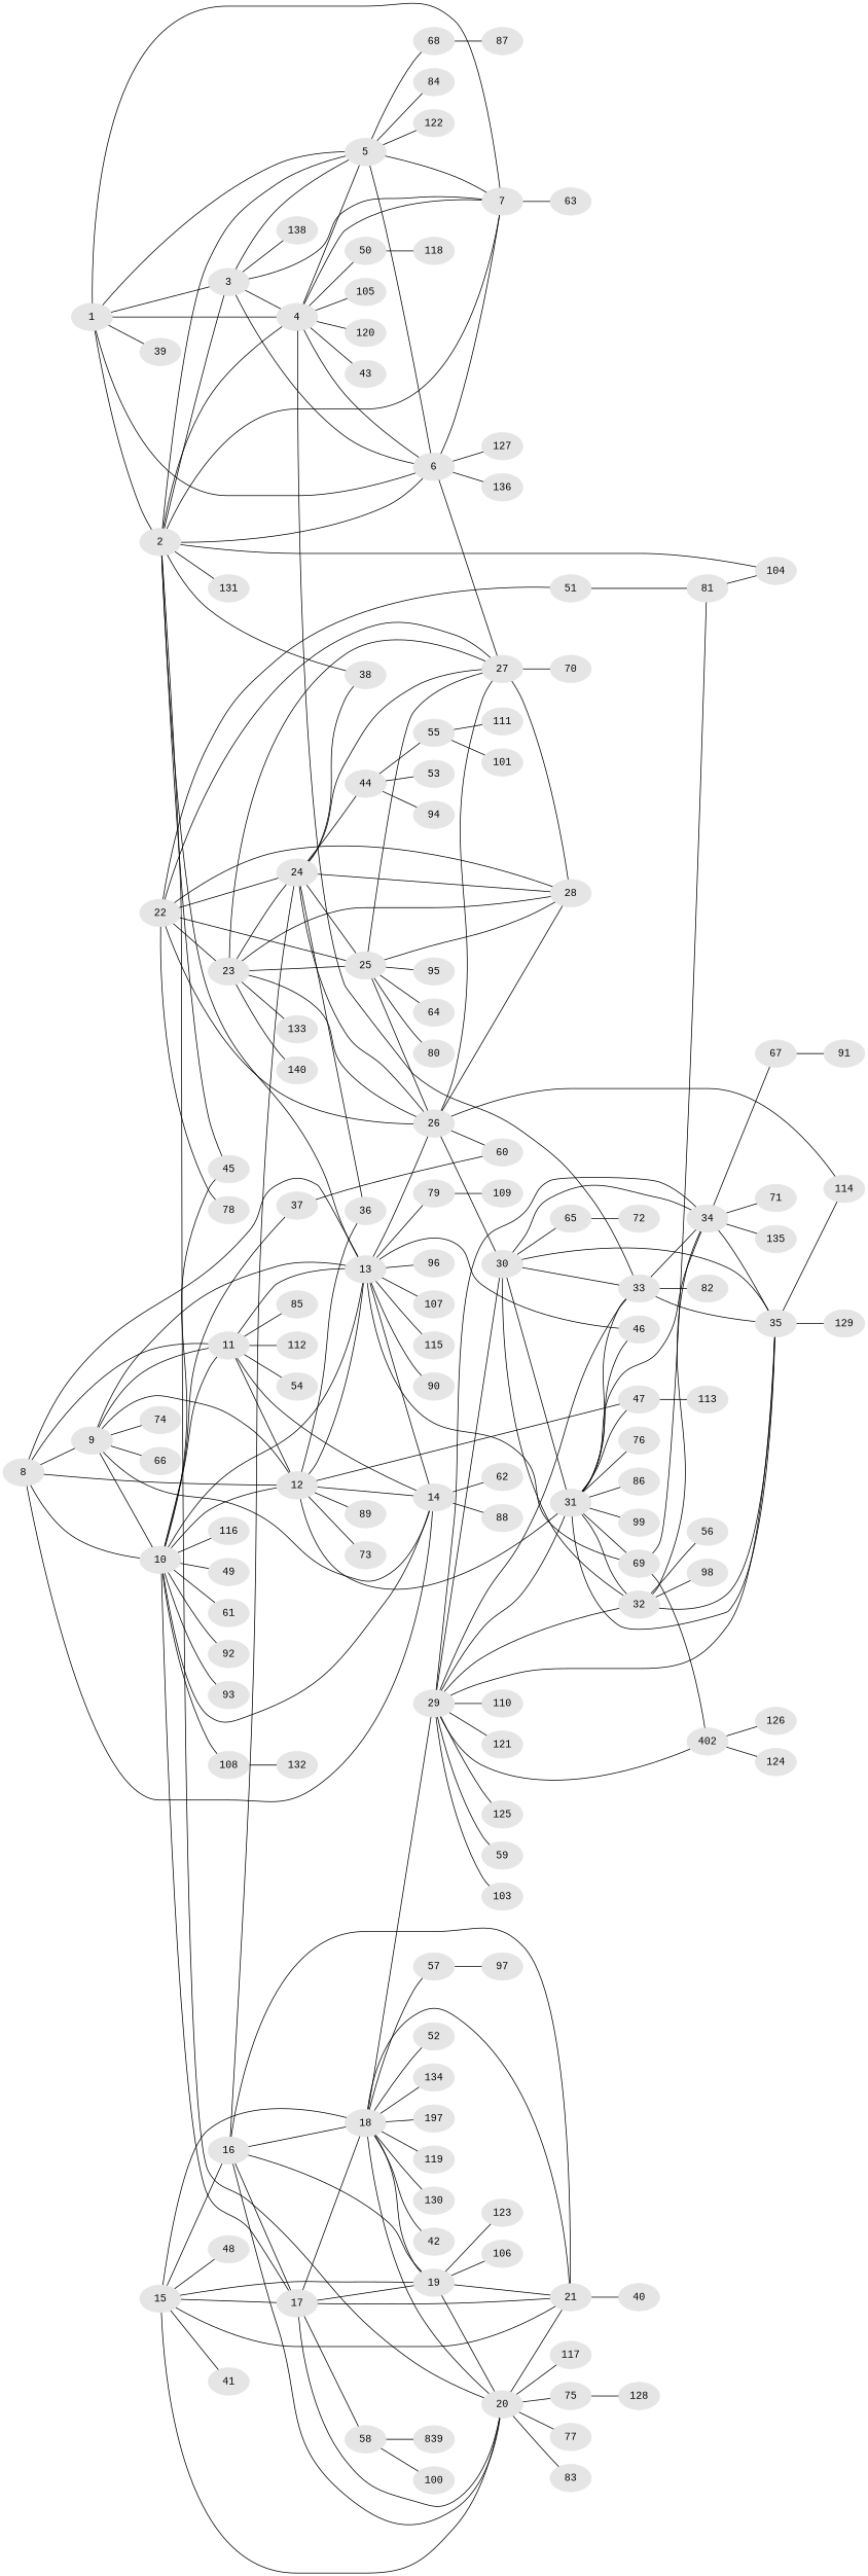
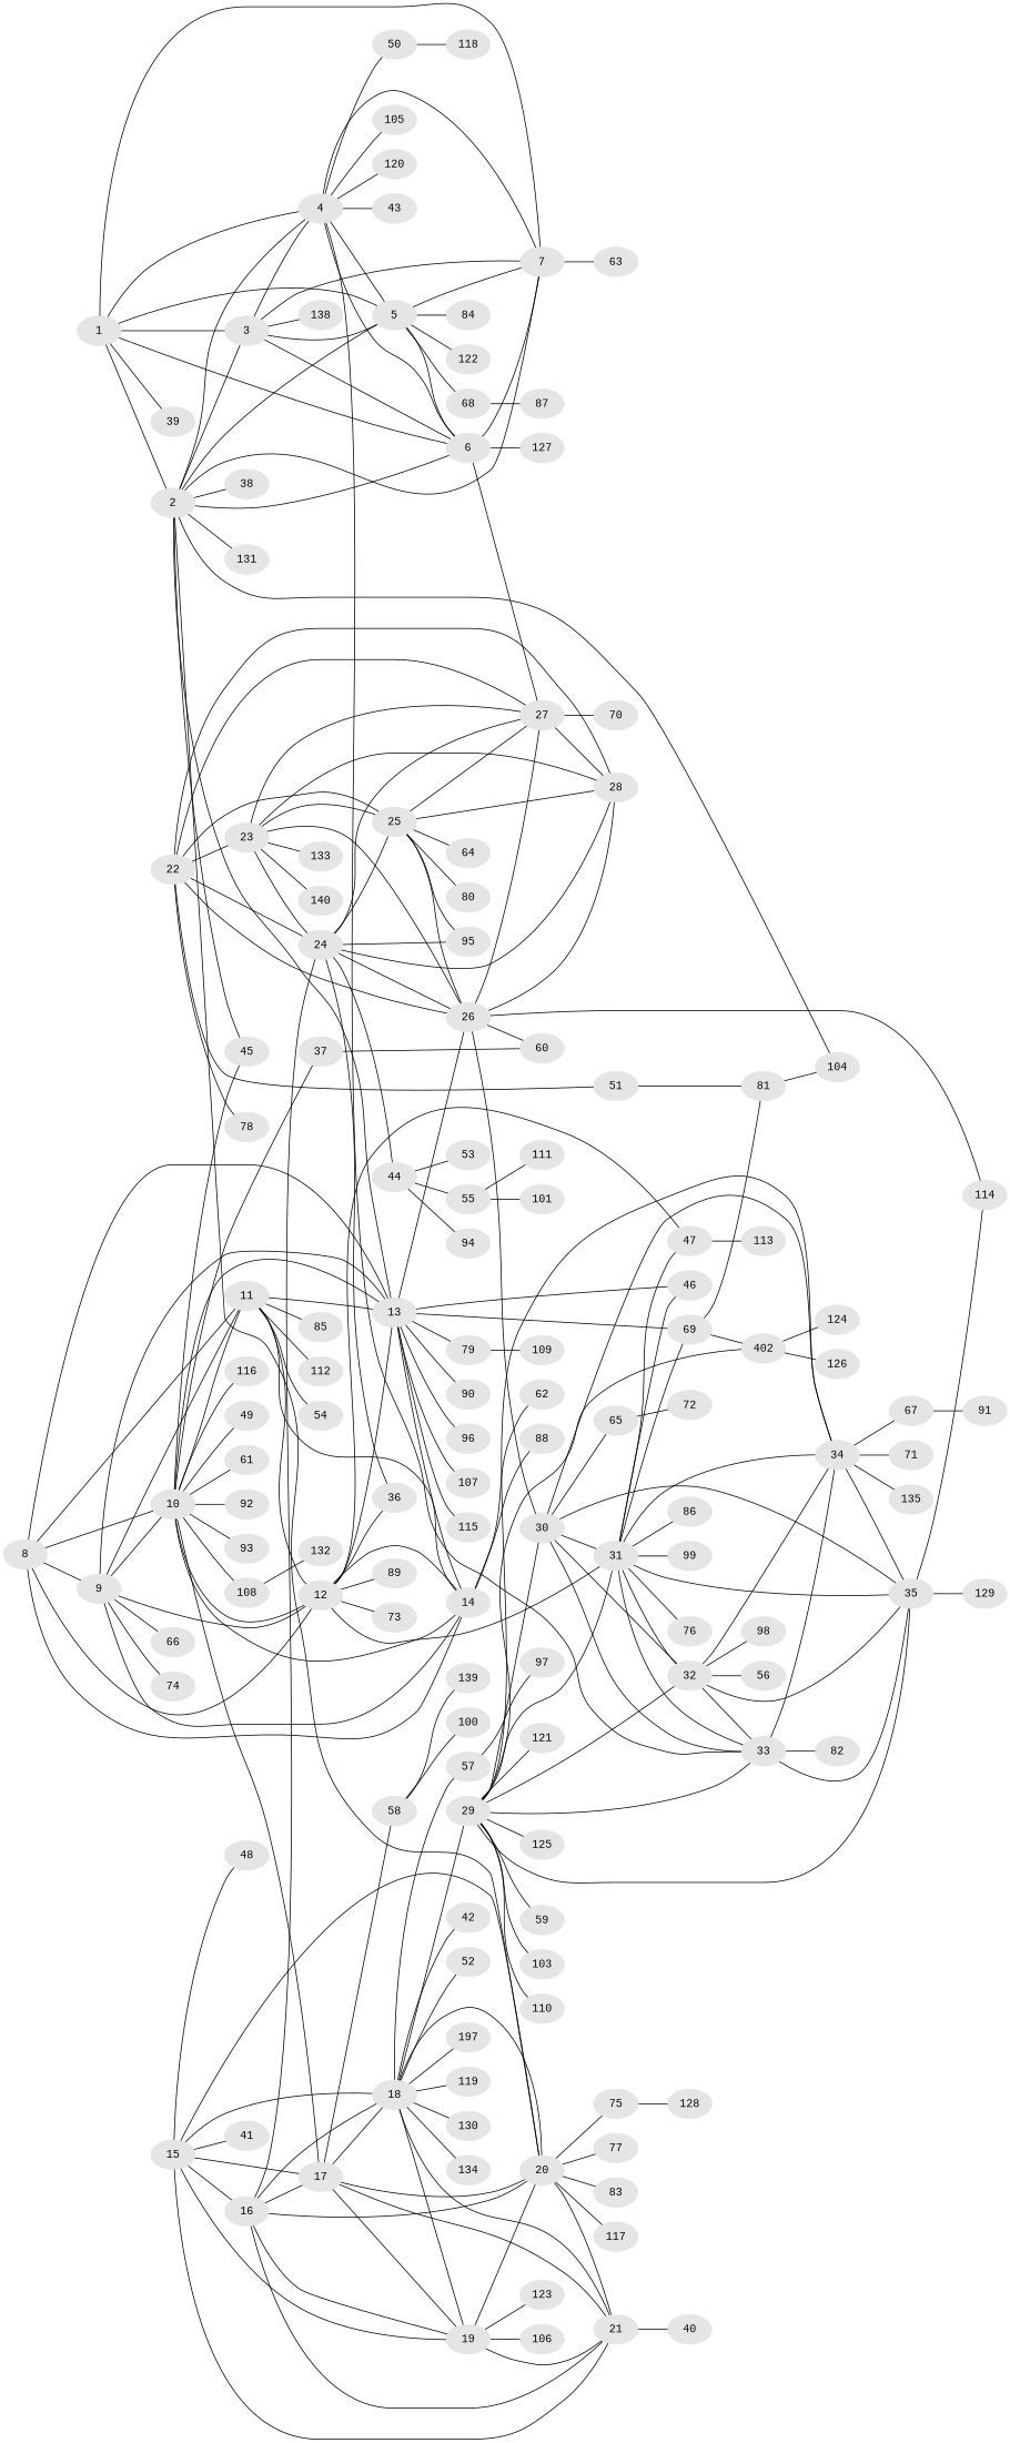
  graph {
    fontname="Liberation Mono"
    rankdir=LR
    node [color=gray90 fontname="Liberation Mono" style=filled]
    edge [fontname="Liberation Mono"]
    1
    2
    3
    4
    5
    6
    7
    39
    13
    20
    38
    45
    104
    131
    138
    33
    43
    50
    105
    120
    68
    84
    122
    27
    127
-   136
    63
    14
    26
    46
    69
    79
    90
    96
    107
    115
    21
    75
    77
    83
    117
    34
    35
    82
    118
    87
    28
    70
    8
    9
    10
    11
    12
    66
    74
    17
    37
    49
    61
    92
    93
    108
    116
    54
    85
    112
    31
    36
    47
    73
    89
    62
    88
    18
    19
    58
    60
    132
    32
    76
    86
    99
    113
    30
    114
    n86 [label=402]
    81
    109
    15
    16
    41
    48
    24
    29
    42
    52
    57
    119
    130
    134
    n101 [label=197]
    106
    123
    40
    25
    44
    100
-   139 [label=839]
+   139
    59
    103
    110
    121
    125
    97
    128
    22
    23
    51
    78
    133
    140
    64
    80
    95
    53
    55
    94
    65
    56
    98
    67
    71
    135
    129
    124
    126
    72
    91
    101
    111
    1 -- 2
    1 -- 3
    1 -- 4
    1 -- 5
    1 -- 6
    1 -- 7
    1 -- 39
    2 -- 3
    2 -- 4
    2 -- 5
    2 -- 6
    2 -- 7
    2 -- 13
    2 -- 20
    2 -- 38
    2 -- 45
    2 -- 104
    2 -- 131
    3 -- 4
    3 -- 5
    3 -- 6
    3 -- 7
    3 -- 138
    4 -- 5
    4 -- 6
    4 -- 7
    4 -- 33
    4 -- 43
    4 -- 50
    4 -- 105
    4 -- 120
    5 -- 6
    5 -- 7
    5 -- 68
    5 -- 84
    5 -- 122
    6 -- 7
    6 -- 27
    6 -- 127
-   6 -- 136
    7 -- 63
    13 -- 14
    13 -- 26
    13 -- 46
    13 -- 69
    13 -- 79
    13 -- 90
    13 -- 96
    13 -- 107
    13 -- 115
    20 -- 21
    20 -- 75
    20 -- 77
    20 -- 83
    20 -- 117
    33 -- 34
    33 -- 35
    33 -- 82
    50 -- 118
    68 -- 87
    27 -- 28
    27 -- 70
    14 -- 62
    14 -- 88
    26 -- 27
    26 -- 28
    26 -- 60
    26 -- 30
    26 -- 114
    69 -- n86
    69 -- 81
    79 -- 109
    21 -- 40
    75 -- 128
    34 -- 35
    34 -- 67
    34 -- 71
    34 -- 135
    35 -- 114
    35 -- 129
    8 -- 13
    8 -- 14
    8 -- 9
    8 -- 10
    8 -- 11
    8 -- 12
    9 -- 13
    9 -- 14
    9 -- 10
    9 -- 11
    9 -- 12
    9 -- 66
    9 -- 74
    10 -- 13
    10 -- 45
    10 -- 14
    10 -- 11
    10 -- 12
    10 -- 17
    10 -- 37
    10 -- 49
    10 -- 61
    10 -- 92
    10 -- 93
    10 -- 108
    10 -- 116
    11 -- 13
    11 -- 14
    11 -- 12
    11 -- 54
    11 -- 85
    11 -- 112
    12 -- 13
    12 -- 14
    12 -- 31
    12 -- 36
    12 -- 47
    12 -- 73
    12 -- 89
    17 -- 20
    17 -- 21
    17 -- 18
    17 -- 19
    17 -- 58
    37 -- 60
    108 -- 132
    31 -- 33
    31 -- 46
    31 -- 69
    31 -- 34
    31 -- 35
    31 -- 47
    31 -- 32
    31 -- 76
    31 -- 86
    31 -- 99
    47 -- 113
    18 -- 20
    18 -- 21
    18 -- 19
    18 -- 29
    18 -- 42
    18 -- 52
    18 -- 57
    18 -- 119
    18 -- 130
    18 -- 134
    18 -- n101
    19 -- 20
    19 -- 21
    19 -- 106
    19 -- 123
    58 -- 100
    58 -- 139
+   32 -- 33
    32 -- 34
    32 -- 35
    32 -- 56
    32 -- 98
    30 -- 33
    30 -- 34
    30 -- 35
    30 -- 31
    30 -- 32
    30 -- 65
    n86 -- 124
    n86 -- 126
    81 -- 104
    15 -- 20
    15 -- 21
    15 -- 17
    15 -- 18
    15 -- 19
    15 -- 16
    15 -- 41
    15 -- 48
    16 -- 20
    16 -- 21
    16 -- 17
    16 -- 18
    16 -- 19
    16 -- 24
-   24 -- 38
+   24 -- 95
    24 -- 27
    24 -- 26
    24 -- 28
    24 -- 36
    24 -- 25
    24 -- 44
    29 -- 33
    29 -- 34
    29 -- 35
    29 -- 31
    29 -- 32
    29 -- 30
    29 -- n86
    29 -- 59
    29 -- 103
    29 -- 110
    29 -- 121
    29 -- 125
    57 -- 97
    25 -- 27
    25 -- 26
    25 -- 28
    25 -- 64
    25 -- 80
    25 -- 95
    44 -- 53
    44 -- 55
    44 -- 94
    22 -- 27
    22 -- 26
    22 -- 28
    22 -- 24
    22 -- 25
    22 -- 23
    22 -- 51
    22 -- 78
    23 -- 27
    23 -- 26
    23 -- 28
    23 -- 24
    23 -- 25
    23 -- 133
    23 -- 140
    51 -- 81
    55 -- 101
    55 -- 111
    65 -- 72
    67 -- 91
  }
